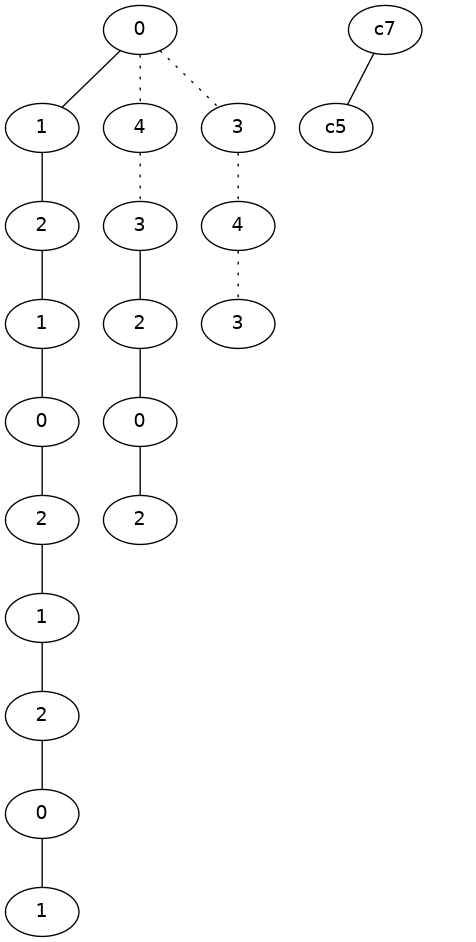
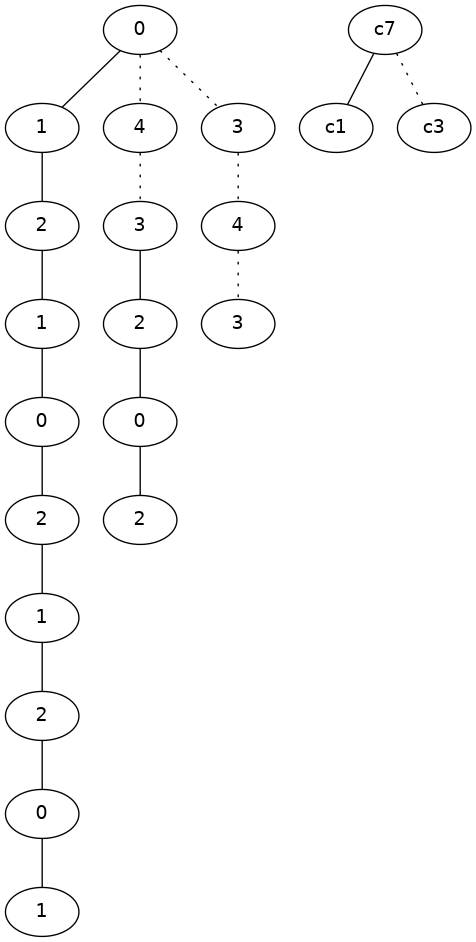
  graph {
    fontname="DejaVu Sans"
    node [fontname="DejaVu Sans"]
    edge [fontname="DejaVu Sans"]
    n1 [label=0]
    n2 [label=1]
    n3 [label=4]
    n4 [label=3]
    n5 [label=2]
    n6 [label=3]
    n7 [label=4]
    n8 [label=1]
    n9 [label=0]
    n10 [label=2]
    n11 [label=1]
    n12 [label=2]
    n13 [label=0]
    n14 [label=1]
    n15 [label=2]
    n16 [label=0]
    n17 [label=2]
    n18 [label=3]
    n19 [label=c7]
-   c1 [label=c5]
+   c1
+   c3
    n1 -- n2
    n1 -- n3 [style=dotted]
    n1 -- n4 [style=dotted]
    n2 -- n5
    n3 -- n6 [style=dotted]
    n4 -- n7 [style=dotted]
    n5 -- n8
    n6 -- n15
    n7 -- n18 [style=dotted]
    n8 -- n9
    n9 -- n10
    n10 -- n11
    n11 -- n12
    n12 -- n13
    n13 -- n14
    n15 -- n16
    n16 -- n17
    n19 -- c1
+   n19 -- c3 [style=dotted]
  }
